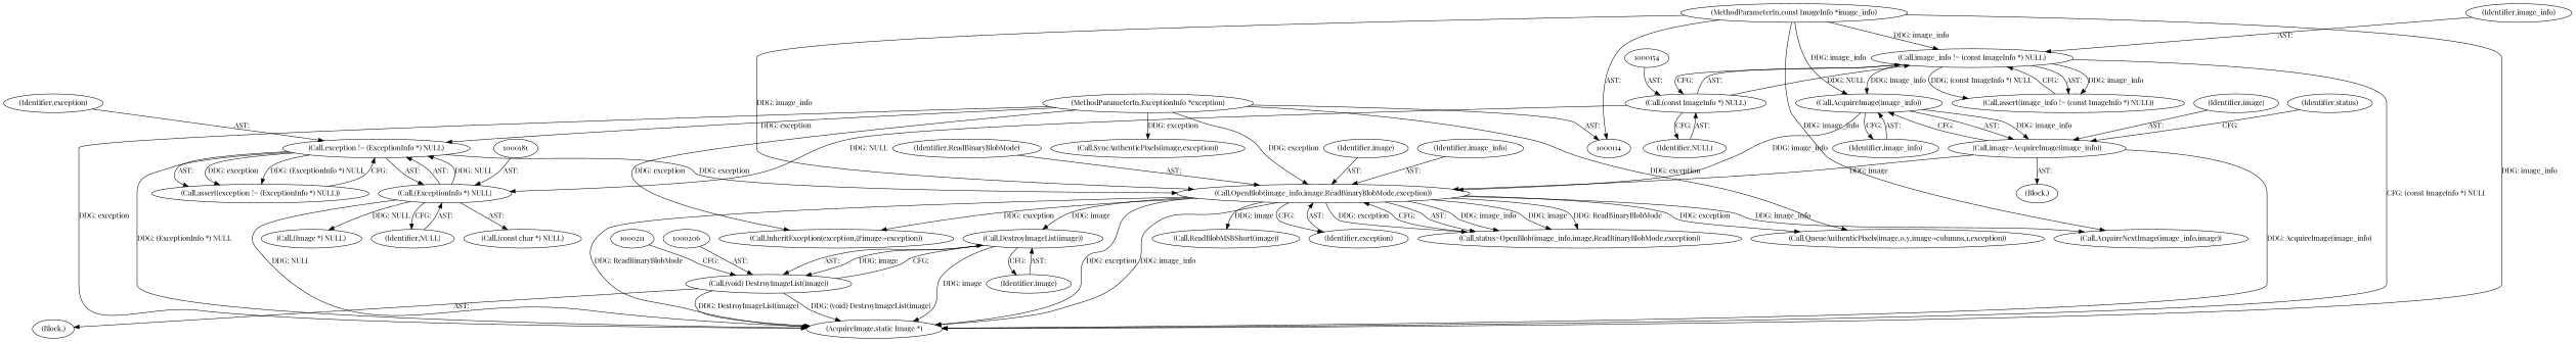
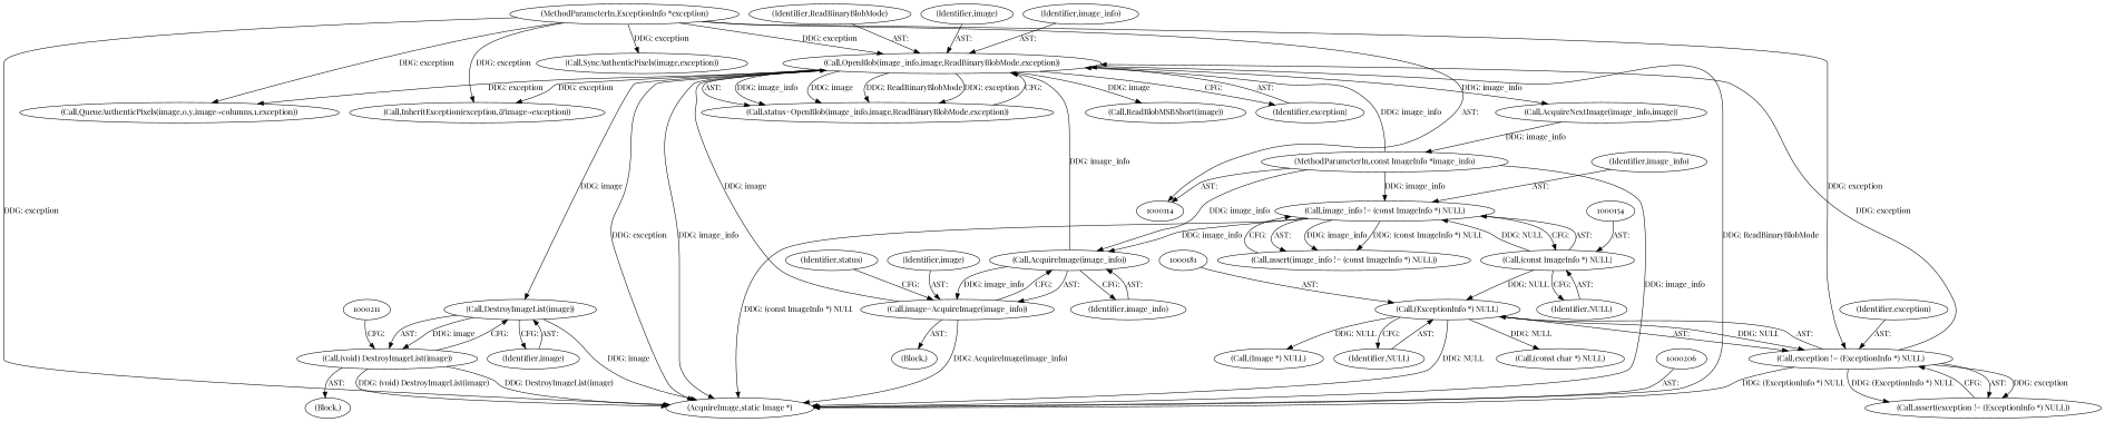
  digraph {
    fontname="Playfair Display"
    node [fontname="Playfair Display"]
    edge [fontname="Playfair Display"]
    n1 [label="(Call,DestroyImageList(image))"]
    n2 [label="(Call,(void) DestroyImageList(image))"]
    n3 [label="(AcquireImage,static Image *)"]
    n4 [label="(Identifier,image)"]
    n5 [label="(Block,)"]
    n6 [label="(Call,OpenBlob(image_info,image,ReadBinaryBlobMode,exception))"]
    n7 [label="(Call,status=OpenBlob(image_info,image,ReadBinaryBlobMode,exception))"]
    n8 [label="(Call,InheritException(exception,&image->exception))"]
    n9 [label="(Call,AcquireNextImage(image_info,image))"]
    n10 [label="(Call,QueueAuthenticPixels(image,0,y,image->columns,1,exception))"]
    n11 [label="(Call,ReadBlobMSBShort(image))"]
    n12 [label="(Identifier,exception)"]
    n13 [label="(Call,AcquireImage(image_info))"]
    n14 [label="(Call,image=AcquireImage(image_info))"]
    n15 [label="(Identifier,image_info)"]
    n16 [label="(Block,)"]
    n17 [label="(Call,image_info != (const ImageInfo *) NULL)"]
    n18 [label="(Call,(const ImageInfo *) NULL)"]
    n19 [label="(Call,assert(image_info != (const ImageInfo *) NULL))"]
    n20 [label="(Call,(ExceptionInfo *) NULL)"]
    n21 [label="(Identifier,NULL)"]
    n22 [label="(MethodParameterIn,const ImageInfo *image_info)"]
    1000114
    n24 [label="(Call,exception != (ExceptionInfo *) NULL)"]
    n25 [label="(Call,(Image *) NULL)"]
    n26 [label="(Identifier,NULL)"]
    n27 [label="(Call,(const char *) NULL)"]
    n28 [label="(Call,assert(exception != (ExceptionInfo *) NULL))"]
    n29 [label="(MethodParameterIn,ExceptionInfo *exception)"]
    n30 [label="(Call,SyncAuthenticPixels(image,exception))"]
    n31 [label="(Identifier,ReadBinaryBlobMode)"]
    n32 [label="(Identifier,image)"]
    n33 [label="(Identifier,image_info)"]
    n34 [label="(Identifier,status)"]
    n35 [label="(Identifier,image)"]
    n36 [label="(Identifier,exception)"]
    n37 [label="(Identifier,image_info)"]
    1000154
    1000181
    1000206
    1000211
    n1 -> n2 [label="AST: "]
    n1 -> n2 [label="DDG: image"]
    n1 -> n3 [label="DDG: image"]
    n1 -> n4 [label="CFG: "]
    n2 -> n1 [label="CFG: "]
    n2 -> n3 [label="DDG: DestroyImageList(image)"]
    n2 -> n3 [label="DDG: (void) DestroyImageList(image)"]
    n2 -> n5 [label="AST: "]
    n4 -> n1 [label="AST: "]
    n6 -> n1 [label="DDG: image"]
    n6 -> n3 [label="DDG: exception"]
    n6 -> n3 [label="DDG: image_info"]
    n6 -> n3 [label="DDG: ReadBinaryBlobMode"]
    n6 -> n7 [label="AST: "]
    n6 -> n7 [label="DDG: image_info"]
    n6 -> n7 [label="DDG: image"]
    n6 -> n7 [label="DDG: ReadBinaryBlobMode"]
    n6 -> n7 [label="DDG: exception"]
    n6 -> n8 [label="DDG: exception"]
    n6 -> n9 [label="DDG: image_info"]
    n6 -> n10 [label="DDG: exception"]
    n6 -> n11 [label="DDG: image"]
    n6 -> n12 [label="CFG: "]
    n7 -> n6 [label="CFG: "]
    n12 -> n6 [label="AST: "]
    n13 -> n6 [label="DDG: image_info"]
    n13 -> n14 [label="AST: "]
    n13 -> n14 [label="DDG: image_info"]
    n13 -> n15 [label="CFG: "]
    n14 -> n3 [label="DDG: AcquireImage(image_info)"]
    n14 -> n6 [label="DDG: image"]
    n14 -> n13 [label="CFG: "]
    n14 -> n16 [label="AST: "]
    n15 -> n13 [label="AST: "]
-   n17 -> n3 [label="CFG: (const ImageInfo *) NULL"]
+   n17 -> n3 [label="DDG: (const ImageInfo *) NULL"]
    n17 -> n13 [label="DDG: image_info"]
    n17 -> n18 [label="CFG: "]
    n17 -> n19 [label="AST: "]
    n17 -> n19 [label="DDG: image_info"]
    n17 -> n19 [label="DDG: (const ImageInfo *) NULL"]
    n18 -> n17 [label="AST: "]
    n18 -> n17 [label="DDG: NULL"]
    n18 -> n20 [label="DDG: NULL"]
    n18 -> n21 [label="CFG: "]
    n19 -> n17 [label="CFG: "]
    n20 -> n3 [label="DDG: NULL"]
    n20 -> n24 [label="AST: "]
    n20 -> n24 [label="DDG: NULL"]
    n20 -> n25 [label="DDG: NULL"]
    n20 -> n26 [label="CFG: "]
-   n20 -> n27 [label="AST: "]
+   n20 -> n27 [label="DDG: NULL"]
    n21 -> n18 [label="AST: "]
    n22 -> n3 [label="DDG: image_info"]
    n22 -> n6 [label="DDG: image_info"]
-   n22 -> n9 [label="DDG: image_info"]
+   n9 -> n22 [label="DDG: image_info"]
    n22 -> n13 [label="DDG: image_info"]
    n22 -> n17 [label="DDG: image_info"]
    n22 -> 1000114 [label="AST: "]
    n24 -> n3 [label="DDG: (ExceptionInfo *) NULL"]
    n24 -> n6 [label="DDG: exception"]
    n24 -> n20 [label="AST: "]
    n24 -> n28 [label="AST: "]
    n24 -> n28 [label="DDG: exception"]
    n24 -> n28 [label="DDG: (ExceptionInfo *) NULL"]
    n26 -> n20 [label="AST: "]
    n28 -> n24 [label="CFG: "]
    n29 -> n3 [label="DDG: exception"]
    n29 -> n6 [label="DDG: exception"]
    n29 -> n8 [label="DDG: exception"]
    n29 -> n10 [label="DDG: exception"]
    n29 -> 1000114 [label="AST: "]
    n29 -> n24 [label="DDG: exception"]
    n29 -> n30 [label="DDG: exception"]
    n31 -> n6 [label="AST: "]
    n32 -> n6 [label="AST: "]
    n33 -> n17 [label="AST: "]
    n34 -> n14 [label="CFG: "]
    n35 -> n14 [label="AST: "]
    n36 -> n24 [label="AST: "]
    n37 -> n6 [label="AST: "]
    1000154 -> n18 [label="AST: "]
    1000181 -> n20 [label="AST: "]
-   1000206 -> n2 [label="AST: "]
+   1000206 -> n3 [label="AST: "]
    1000211 -> n2 [label="CFG: "]
  }
